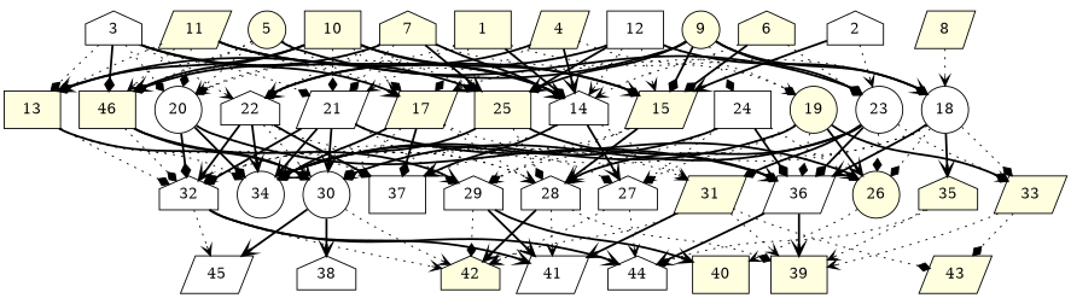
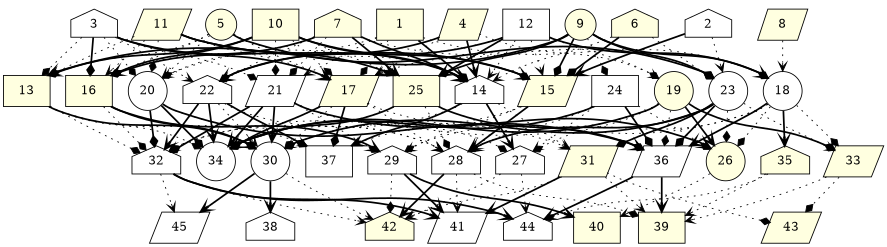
  digraph {
    node [alpha=0.11 fillcolor=lightyellow shape=house style=filled]
    edge [arrowhead=vee style=dotted]
    1 [alpha=0.03 expect_size=26046464 shape=box]
    14 [alpha=0.02 expect_size=7454720 fillcolor=white]
-   16 [alpha=0.10 expect_size=35682304 shape=box label=46]
+   16 [alpha=0.10 expect_size=35682304 shape=box]
    17 [alpha=0.08 expect_size=16940032 shape=parallelogram]
    18 [alpha=0.03 expect_size=45188096 fillcolor=white shape=circle]
    21 [expect_size=17278976 fillcolor=white shape=parallelogram]
    32 [alpha=0.15 expect_size=18116608 fillcolor=white]
    37 [alpha=0.07 expect_size=24324096 fillcolor=white shape=box]
    27 [alpha=0.19 expect_size=22191104 fillcolor=white]
    31 [alpha=0.15 expect_size=39380992 shape=parallelogram]
    30 [alpha=0.12 expect_size=24728576 fillcolor=white shape=circle]
    29 [alpha=0.05 expect_size=47727616 fillcolor=white]
    34 [alpha=0.08 expect_size=10620928 fillcolor=white shape=circle]
    28 [alpha=0.17 expect_size=40335360 fillcolor=white]
    36 [alpha=0.20 expect_size=25437184 fillcolor=white shape=parallelogram]
    26 [alpha=0.20 expect_size=44973056 shape=circle]
    33 [alpha=0.01 expect_size=8156160 shape=parallelogram]
    35 [alpha=0.17 expect_size=21028864]
    42 [expect_size=42508288]
    45 [alpha=0.07 expect_size=50538496 fillcolor=white shape=parallelogram]
    44 [alpha=0.19 expect_size=31766528 fillcolor=white]
    41 [alpha=0.14 expect_size=8025088 fillcolor=white shape=parallelogram]
    39 [alpha=0.18 expect_size=13926400 shape=box]
    43 [alpha=0.07 expect_size=29827072 shape=parallelogram]
    38 [expect_size=22180864 fillcolor=white]
    40 [alpha=0.13 expect_size=25866240 shape=box]
    2 [alpha=0.08 expect_size=5276672 fillcolor=white]
    15 [alpha=0.20 expect_size=10755072 shape=parallelogram]
    23 [alpha=0.01 expect_size=51674112 fillcolor=white shape=circle]
    3 [alpha=0.15 expect_size=6363136 fillcolor=white]
    13 [alpha=0.15 expect_size=19843072 shape=box]
    20 [alpha=0.06 expect_size=27470848 fillcolor=white shape=circle]
    22 [alpha=0.16 expect_size=43230208 fillcolor=white]
    25 [alpha=0.02 expect_size=45307904 shape=box]
    4 [alpha=0.01 expect_size=47947776 shape=parallelogram]
    19 [alpha=0.10 expect_size=9814016 shape=circle]
    5 [expect_size=38486016 shape=circle]
    6 [alpha=0.12 expect_size=5718016]
    7 [alpha=0.12 expect_size=9736192]
    8 [alpha=0.05 expect_size=47345664 shape=parallelogram]
    9 [alpha=0.07 expect_size=31548416 shape=circle]
    24 [alpha=0.04 expect_size=39967744 fillcolor=white shape=box]
    10 [alpha=0.16 expect_size=49638400 shape=box]
    11 [expect_size=40163328 shape=parallelogram]
    12 [alpha=0.04 expect_size=47308800 fillcolor=white shape=box]
    1 -> 14 [arrowhead=diamond style=bold]
    1 -> 16
    1 -> 17 [arrowhead=diamond]
    1 -> 18
    1 -> 21
    14 -> 32 [arrowhead=diamond]
    14 -> 37 [style=bold]
    14 -> 27 [style=bold]
    14 -> 31
    16 -> 32 [arrowhead=diamond]
    16 -> 30 [arrowhead=diamond style=bold]
    16 -> 29 [style=bold]
    17 -> 37 [arrowhead=diamond style=bold]
    17 -> 30 [arrowhead=diamond]
    17 -> 34 [arrowhead=diamond style=bold]
    17 -> 28
    17 -> 36
    18 -> 37
    18 -> 28 [arrowhead=diamond]
    18 -> 36 [style=bold]
    18 -> 26 [arrowhead=diamond]
    18 -> 33 [arrowhead=diamond]
    18 -> 35 [style=bold]
    21 -> 32 [arrowhead=diamond style=bold]
    21 -> 27 [arrowhead=diamond]
    21 -> 31
    21 -> 30 [style=bold]
    21 -> 29 [arrowhead=diamond]
    21 -> 34 [style=bold]
    21 -> 26 [style=bold]
    32 -> 42
    32 -> 45
    32 -> 44 [style=bold]
    32 -> 41 [style=bold]
    27 -> 42
    27 -> 44
    31 -> 42
    31 -> 41 [style=bold]
    31 -> 39
    31 -> 43 [arrowhead=diamond]
    30 -> 42
    30 -> 45 [style=bold]
    30 -> 38 [style=bold]
    29 -> 42 [arrowhead=diamond]
    29 -> 41 [style=bold]
    29 -> 40 [style=bold]
    28 -> 42 [style=bold]
    28 -> 41
    28 -> 39 [arrowhead=diamond]
    36 -> 44 [style=bold]
    36 -> 39 [style=bold]
    26 -> 40
    33 -> 39
    33 -> 43 [arrowhead=diamond]
    35 -> 44 [arrowhead=diamond]
    35 -> 39
    2 -> 15 [style=bold]
    2 -> 23
    15 -> 30
    15 -> 29
    15 -> 28 [style=bold]
    23 -> 31 [arrowhead=diamond style=bold]
    23 -> 30 [arrowhead=diamond style=bold]
    23 -> 28 [style=bold]
    23 -> 36 [arrowhead=diamond style=bold]
    23 -> 26 [arrowhead=diamond]
    23 -> 33
    3 -> 16 [arrowhead=diamond style=bold]
    3 -> 17 [style=bold]
    3 -> 21 [arrowhead=diamond]
    3 -> 13 [arrowhead=diamond]
    3 -> 20 [arrowhead=diamond]
    3 -> 22
    3 -> 25 [style=bold]
    13 -> 32 [arrowhead=diamond]
    13 -> 37
    13 -> 30 [style=bold]
    13 -> 34 [arrowhead=diamond]
    20 -> 32 [arrowhead=diamond style=bold]
    20 -> 34 [arrowhead=diamond style=bold]
    20 -> 28
    20 -> 36 [arrowhead=diamond style=bold]
    22 -> 32 [style=bold]
    22 -> 37 [arrowhead=diamond style=bold]
    22 -> 30
    22 -> 34 [style=bold]
    22 -> 28
    25 -> 32
    25 -> 34 [style=bold]
    25 -> 28 [arrowhead=diamond]
    25 -> 36 [style=bold]
    4 -> 14 [style=bold]
    4 -> 17
    4 -> 22 [style=bold]
    4 -> 19 [arrowhead=diamond]
    19 -> 32 [arrowhead=diamond]
    19 -> 27 [arrowhead=diamond]
    19 -> 29 [arrowhead=diamond]
    19 -> 34 [arrowhead=diamond style=bold]
    19 -> 36 [arrowhead=diamond]
    19 -> 26 [style=bold]
    19 -> 33 [arrowhead=diamond style=bold]
    5 -> 14
    5 -> 16 [arrowhead=diamond]
    5 -> 17
    5 -> 23 [arrowhead=diamond style=bold]
    5 -> 13 [arrowhead=diamond]
    5 -> 20
    6 -> 14
    6 -> 15 [arrowhead=diamond style=bold]
    6 -> 23 [arrowhead=diamond]
    7 -> 14 [style=bold]
    7 -> 16 [arrowhead=diamond style=bold]
    7 -> 21 [arrowhead=diamond]
    7 -> 23 [arrowhead=diamond]
    7 -> 20
    7 -> 22
    7 -> 25 [style=bold]
    8 -> 18
    9 -> 17
    9 -> 18 [arrowhead=diamond style=bold]
    9 -> 15 [arrowhead=diamond style=bold]
    9 -> 23 [arrowhead=diamond style=bold]
    9 -> 13 [style=bold]
    9 -> 25 [arrowhead=diamond style=bold]
    9 -> 24 [arrowhead=diamond]
    24 -> 27
    24 -> 30 [arrowhead=diamond]
    24 -> 34 [arrowhead=diamond style=bold]
    24 -> 28
    24 -> 36 [arrowhead=diamond style=bold]
    24 -> 26 [arrowhead=diamond]
    10 -> 14 [style=bold]
    10 -> 16 [style=bold]
    10 -> 17 [arrowhead=diamond]
    10 -> 21 [arrowhead=diamond]
    10 -> 15 [style=bold]
    10 -> 13 [arrowhead=diamond style=bold]
    10 -> 25 [arrowhead=diamond]
    11 -> 14 [arrowhead=diamond style=bold]
    11 -> 16
    11 -> 17
    11 -> 15 [arrowhead=diamond style=bold]
    11 -> 13
    11 -> 20 [arrowhead=diamond]
    12 -> 14
    12 -> 18 [style=bold]
    12 -> 15
    12 -> 20 [arrowhead=diamond]
    12 -> 22 [arrowhead=diamond style=bold]
    12 -> 25 [style=bold]
    12 -> 19
  }
